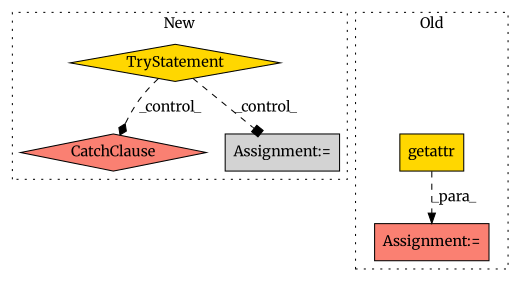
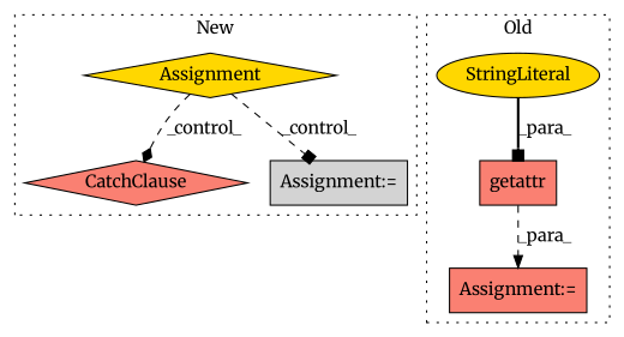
  digraph {
    fontname=Merriweather
    node [a=7 fillcolor=gold fontname=Merriweather l=1 shape=box style=filled]
    edge [arrowhead=box fontname=Merriweather style=dashed]
    n1 [a=12 fillcolor=salmon l="11,2" label=CatchClause s="1263,1300" shape=diamond]
-   n2 [a=54 l=4 label=TryStatement s=1186 shape=diamond]
+   n2 [a=54 l=4 label=Assignment s=1186 shape=diamond]
    n3 [fillcolor=lightgrey label="Assignment:=" s=1222]
-   n4 [a=32 l="8,1" label=getattr s="1077,1141"]
+   n4 [a=32 fillcolor=salmon l="8,1" label=getattr s="1077,1141"]
+   n5 [a=45 l=44 label=StringLiteral s=1092 shape=ellipse]
    n6 [fillcolor=salmon label="Assignment:=" s=1076]
    subgraph cluster_1 {
      label=New
      style=dotted
      n1
      n2
      n3
    }
    subgraph cluster_2 {
      label=Old
      style=dotted
      n4
+     n5
      n6
    }
    n2 -> n1 [arrowhead=diamond label=_control_]
    n2 -> n3 [label=_control_]
    n4 -> n6 [arrowhead=normal label=_para_]
+   n5 -> n4 [label=_para_ style=bold]
  }
